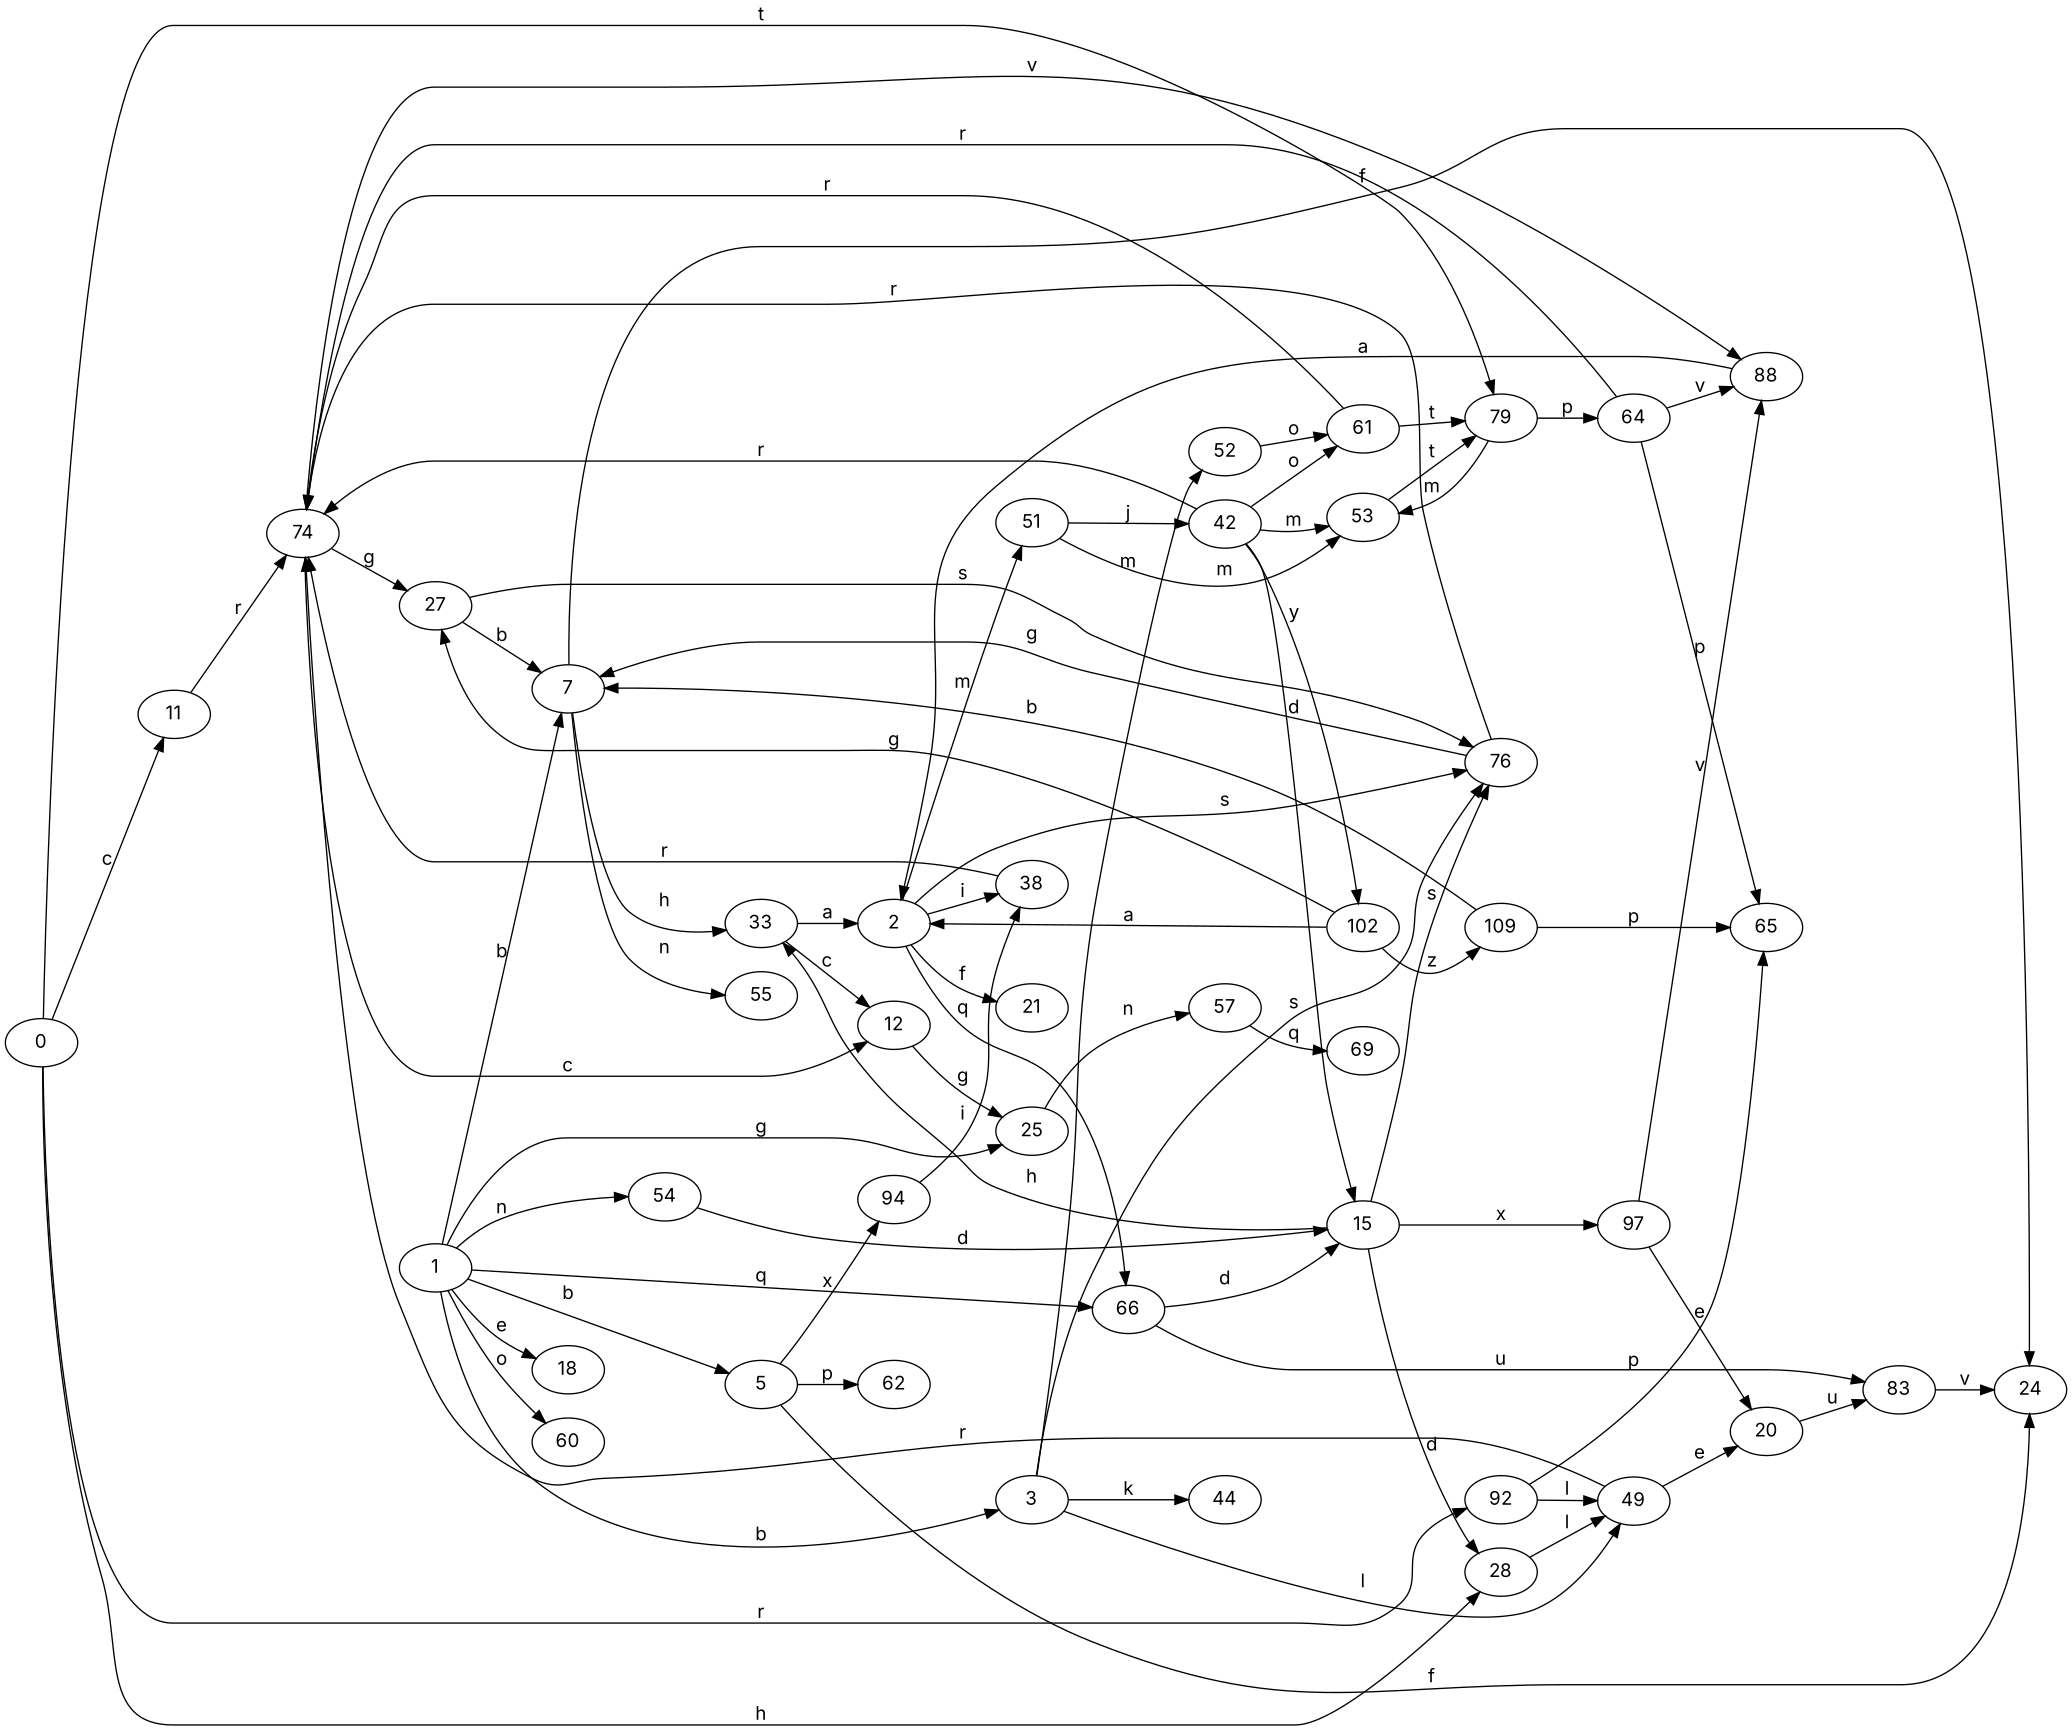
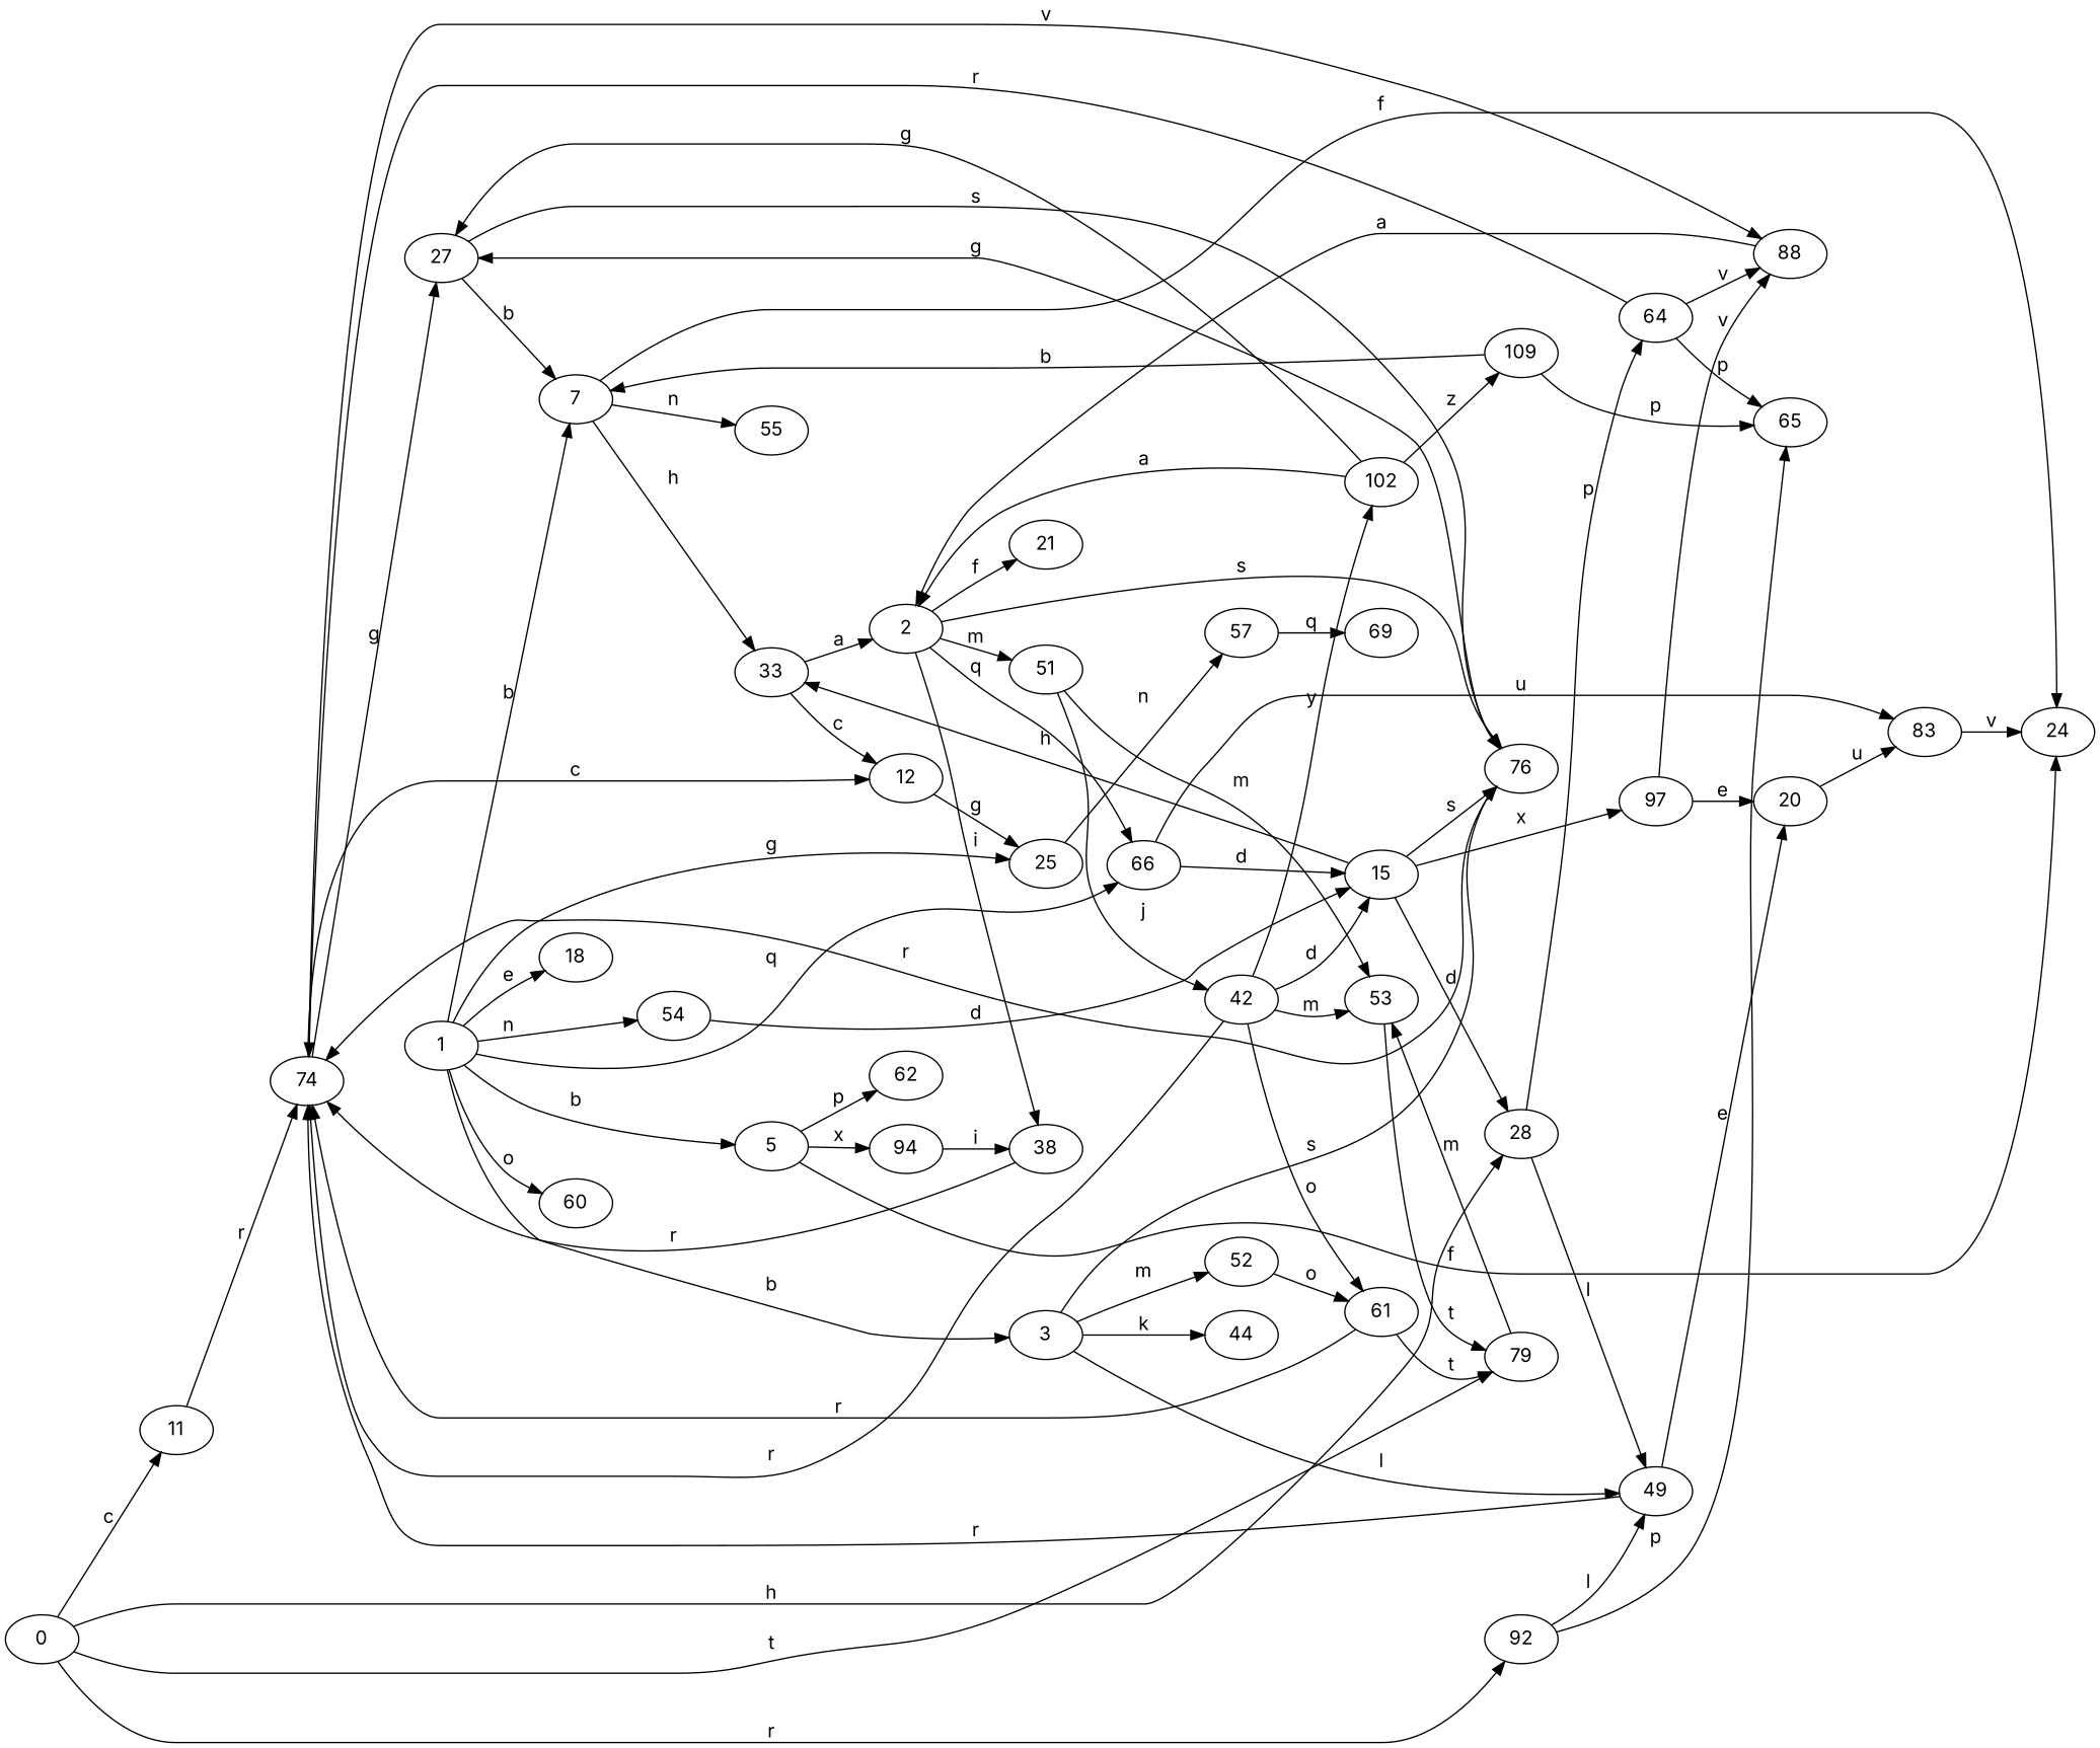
  strict digraph {
    fontname=Inter
    rankdir=LR
    node [fontname=Inter]
    edge [fontname=Inter]
    0
    11
    28
    n4 [label=92]
    79
    74
    49
    64
    65
    53
    1
    3
    5
    7
    18
    25
    54
    60
    66
    76
    44
    52
    24
    62
    94
    33
    55
    57
    15
    83
    2
    21
    38
    51
    42
    27
    20
    61
    12
    88
    97
    69
    102
    109
    0 -> 11 [label=c]
    0 -> 28 [label=h]
    0 -> n4 [label=r]
    0 -> 79 [label=t]
    11 -> 74 [label=r]
    28 -> 49 [label=l]
-   79 -> 64 [label=p]
+   28 -> 64 [label=p]
    n4 -> 49 [label=l]
    n4 -> 65 [label=p]
    79 -> 53 [label=m]
    74 -> 27 [label=g]
    74 -> 12 [label=c]
    74 -> 88 [label=v]
    49 -> 74 [label=r]
    49 -> 20 [label=e]
    64 -> 74 [label=r]
    64 -> 65 [label=p]
    64 -> 88 [label=v]
    53 -> 79 [label=t]
    1 -> 3 [label=b]
    1 -> 5 [label=b]
    1 -> 7 [label=b]
    1 -> 18 [label=e]
    1 -> 25 [label=g]
    1 -> 54 [label=n]
    1 -> 60 [label=o]
    1 -> 66 [label=q]
    3 -> 49 [label=l]
    3 -> 76 [label=s]
    3 -> 44 [label=k]
    3 -> 52 [label=m]
    5 -> 24 [label=f]
    5 -> 62 [label=p]
    5 -> 94 [label=x]
    7 -> 24 [label=f]
    7 -> 33 [label=h]
    7 -> 55 [label=n]
    25 -> 57 [label=n]
    54 -> 15 [label=d]
    66 -> 15 [label=d]
    66 -> 83 [label=u]
    76 -> 74 [label=r]
-   76 -> 7 [label=g]
+   76 -> 27 [label=g]
    52 -> 61 [label=o]
    94 -> 38 [label=i]
    33 -> 2 [label=a]
    33 -> 12 [label=c]
    57 -> 69 [label=q]
    15 -> 28 [label=d]
    15 -> 76 [label=s]
    15 -> 33 [label=h]
    15 -> 97 [label=x]
    83 -> 24 [label=v]
    2 -> 66 [label=q]
    2 -> 76 [label=s]
    2 -> 21 [label=f]
    2 -> 38 [label=i]
    2 -> 51 [label=m]
    38 -> 74 [label=r]
    51 -> 53 [label=m]
    51 -> 42 [label=j]
    42 -> 74 [label=r]
    42 -> 53 [label=m]
    42 -> 15 [label=d]
    42 -> 61 [label=o]
    42 -> 102 [label=y]
    27 -> 7 [label=b]
    27 -> 76 [label=s]
    20 -> 83 [label=u]
    61 -> 79 [label=t]
    61 -> 74 [label=r]
    12 -> 25 [label=g]
    88 -> 2 [label=a]
    97 -> 20 [label=e]
    97 -> 88 [label=v]
    102 -> 2 [label=a]
    102 -> 27 [label=g]
    102 -> 109 [label=z]
    109 -> 65 [label=p]
    109 -> 7 [label=b]
  }
